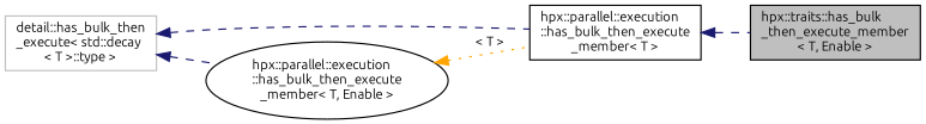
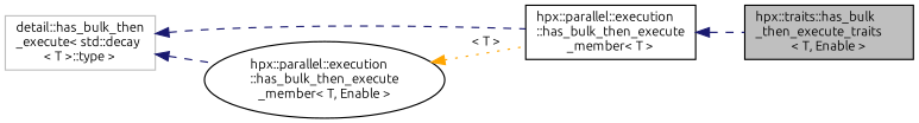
  digraph {
    rankdir=LR
    fontname=Ubuntu
    node [color=black fillcolor=white fontname=Ubuntu fontsize=10 shape=box style=filled]
    edge [color=midnightblue dir=back fontname=Ubuntu fontsize=10 labelfontname=Helvetica labelfontsize=10 style=dashed]
-   n1 [fillcolor=grey75 fontcolor=black height=0.2 label="hpx::traits::has_bulk\l_then_execute_member\l\< T, Enable \>" width=0.4]
+   n1 [fillcolor=grey75 fontcolor=black height=0.2 label="hpx::traits::has_bulk\l_then_execute_traits\l\< T, Enable \>" width=0.4]
    n2 [height=0.2 label="hpx::parallel::execution\l::has_bulk_then_execute\l_member\< T \>" width=0.4]
    n3 [color=grey75 height=0.2 label="detail::has_bulk_then\l_execute\< std::decay\l\< T \>::type \>" width=0.4]
    n4 [height=0.2 label="hpx::parallel::execution\l::has_bulk_then_execute\l_member\< T, Enable \>" shape=ellipse width=0.4]
    n2 -> n1
    n3 -> n2
    n3 -> n4
    n4 -> n2 [color=orange label=" \< T \>" style=dotted]
  }
